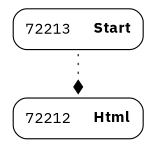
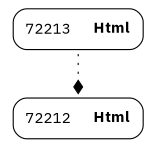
  digraph {
    fontname="IBM Plex Sans"
    node [shape=none fontname="IBM Plex Sans"]
-   n1 [label=<<TABLE border='1' cellspacing='0' cellpadding='10' style='rounded' ><TR><TD border='0'>72213</TD><TD border='0'><B>Start</B></TD></TR></TABLE>>]
+   n1 [label=<<TABLE border='1' cellspacing='0' cellpadding='10' style='rounded' ><TR><TD border='0'>72213</TD><TD border='0'><B>Html</B></TD></TR></TABLE>>]
    n2 [label=<<TABLE border='1' cellspacing='0' cellpadding='10' style='rounded' ><TR><TD border='0'>72212</TD><TD border='0'><B>Html</B></TD></TR></TABLE>>]
    n1 -> n2 [weight=2 style=dotted arrowhead=diamond fontname="IBM Plex Sans"]
  }
